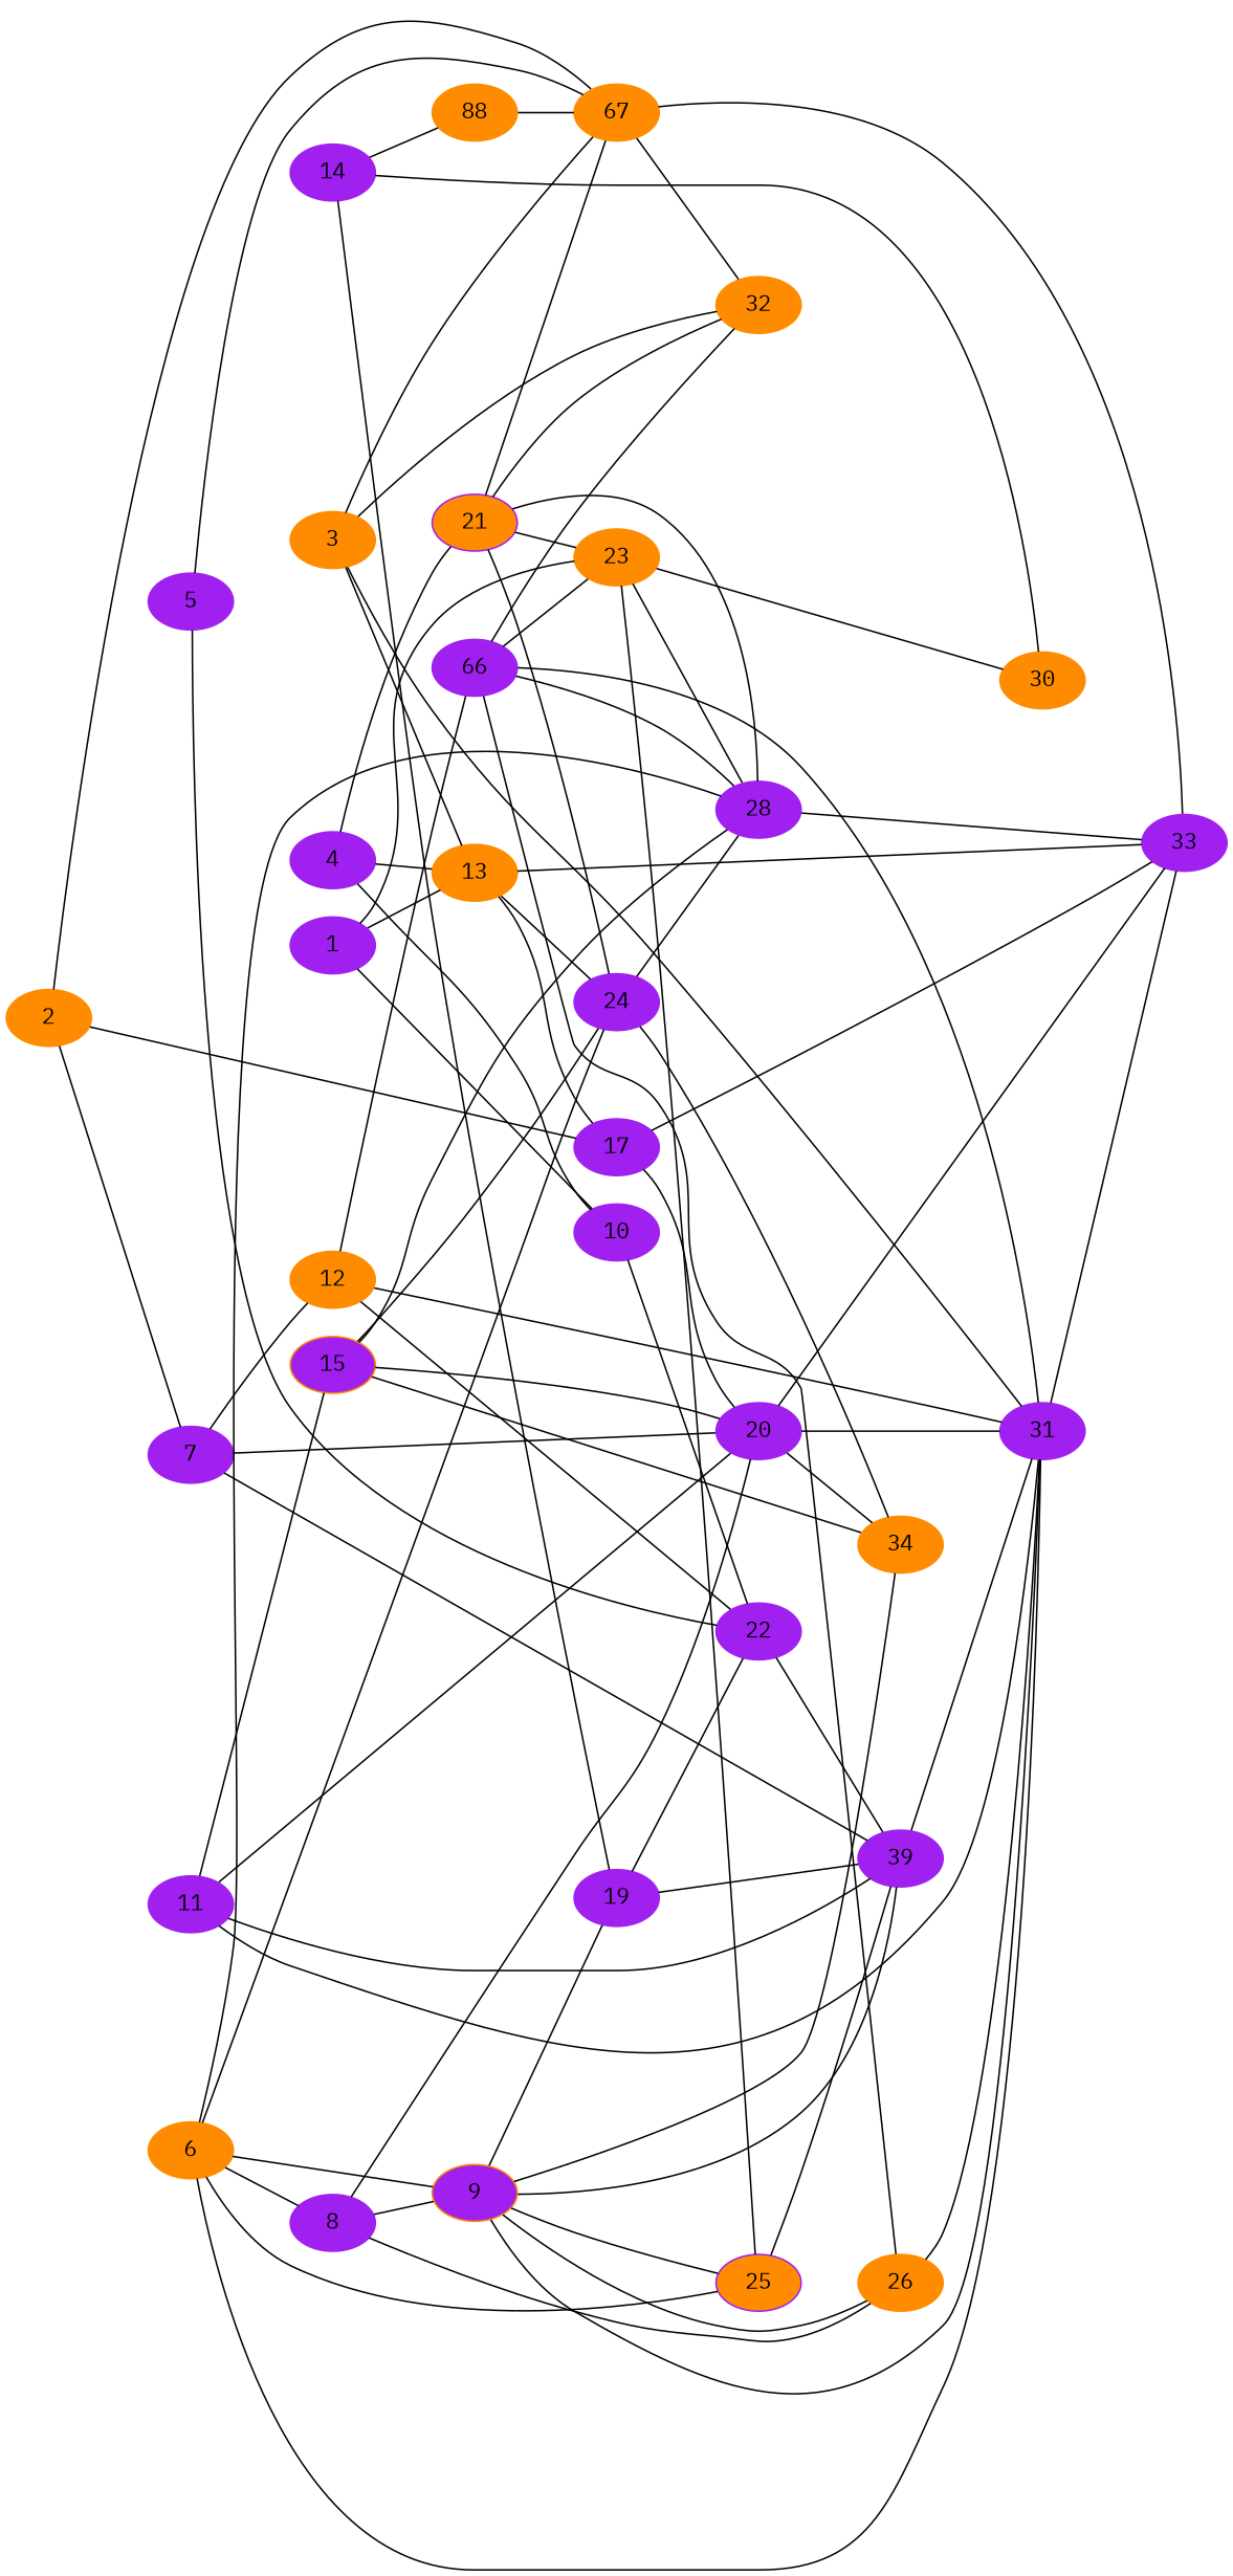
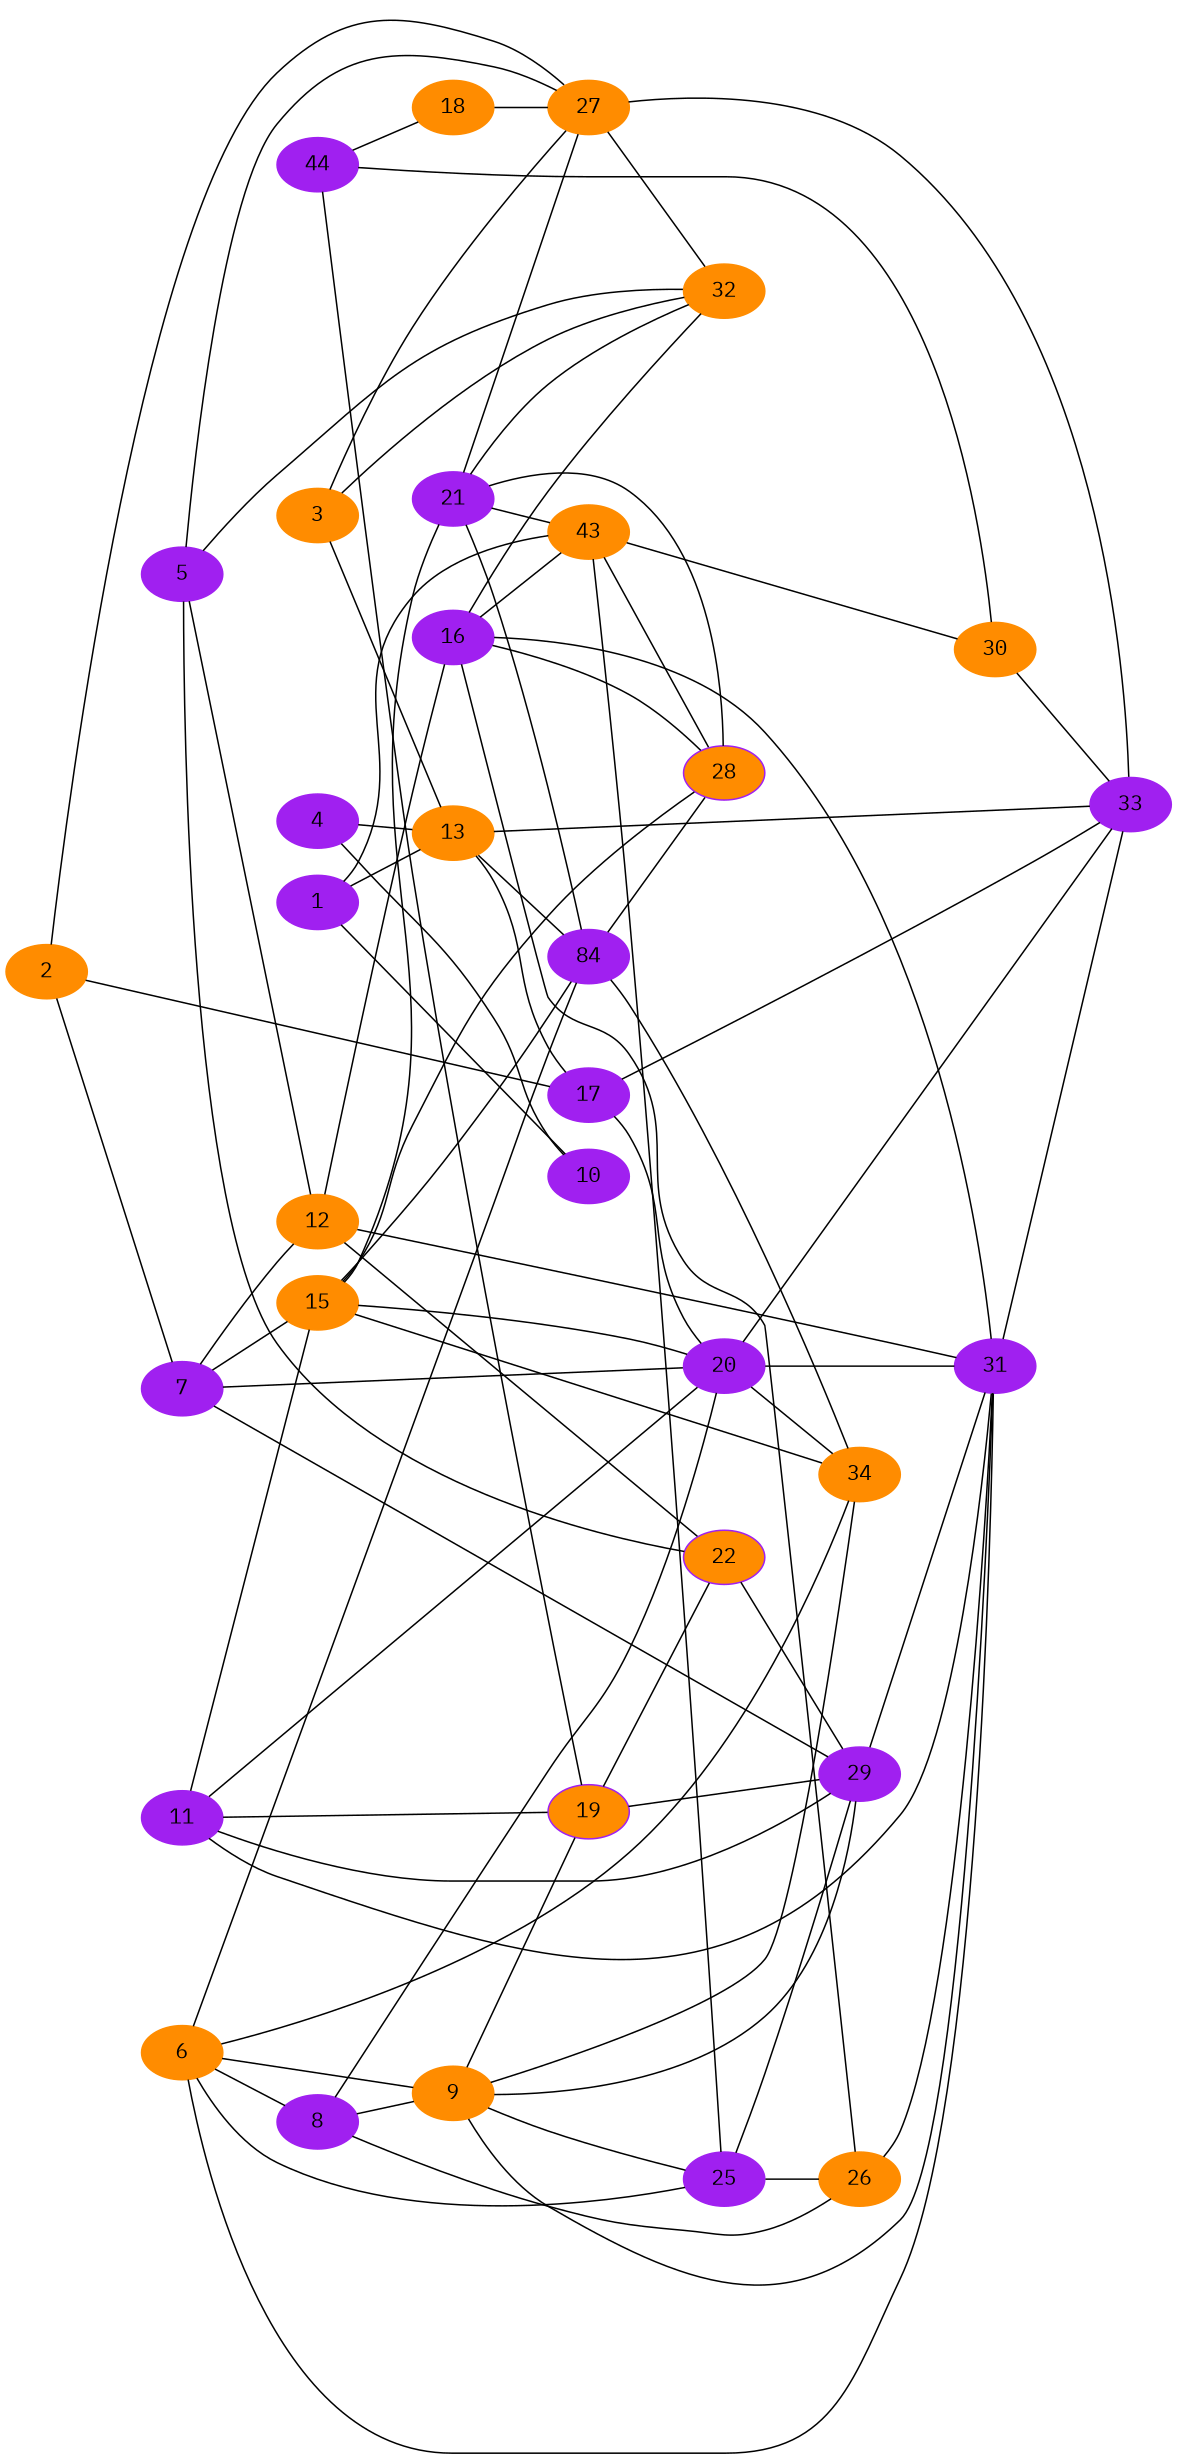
  graph {
    fontname="IBM Plex Mono"
    rankdir=LR
    node [color=purple fontname="IBM Plex Mono" style=filled]
    edge [fontname="IBM Plex Mono" weight=1.0]
    1
    10
    13 [color=darkorange]
-   23 [color=darkorange]
-   22
+   23 [color=darkorange label=43]
+   22 [fillcolor=darkorange]
    17
-   24
+   24 [label=84]
    33
-   25 [fillcolor=darkorange]
-   28
+   25
+   28 [fillcolor=darkorange]
    30 [color=darkorange]
    2 [color=darkorange]
    7
-   27 [color=darkorange label=67]
+   27 [color=darkorange]
    12 [color=darkorange]
-   15 [color=darkorange fillcolor=purple]
+   15 [color=darkorange]
    20
-   29 [label=39]
+   29
    32 [color=darkorange]
    3 [color=darkorange]
    31
    4
    5
-   16 [label=66]
+   16
    6 [color=darkorange]
    8
-   9 [color=darkorange fillcolor=purple]
+   9 [color=darkorange]
    26 [color=darkorange]
-   19
+   19 [fillcolor=darkorange]
    34 [color=darkorange]
-   21 [fillcolor=darkorange]
+   21
    11
-   14
-   18 [color=darkorange label=88]
+   14 [label=44]
+   18 [color=darkorange]
    1 -- 10
    1 -- 13
    1 -- 23
-   10 -- 22 [weight=2.0]
    13 -- 17 [weight=2.0]
    13 -- 24
    13 -- 33
    23 -- 25
    23 -- 28
    23 -- 30
    22 -- 29
    17 -- 33
    17 -- 20
    24 -- 28
    24 -- 34
    25 -- 29
-   28 -- 33 [weight=2.0]
+   30 -- 33 [weight=2.0]
    2 -- 17
    2 -- 7
    2 -- 27
    7 -- 12
+   7 -- 15
    7 -- 20
    7 -- 29 [weight=2.0]
    27 -- 33
    27 -- 32
    12 -- 22
    12 -- 31
    12 -- 16
    15 -- 24 [weight=2.0]
    15 -- 28
    15 -- 20 [weight=2.0]
    15 -- 34
-   4 -- 21 [weight=2.0]
+   15 -- 21 [weight=2.0]
    20 -- 33 [weight=2.0]
    20 -- 31 [weight=2.0]
    20 -- 34
    29 -- 31
    3 -- 13
    3 -- 27
    3 -- 32
-   3 -- 31
    31 -- 33
    4 -- 10
    4 -- 13
    5 -- 22
    5 -- 27
+   5 -- 12
+   5 -- 32
    16 -- 23
    16 -- 28
    16 -- 32
    16 -- 31
    16 -- 26
    6 -- 24
    6 -- 25
-   6 -- 28
+   6 -- 34
    6 -- 31
    6 -- 8
    6 -- 9
    8 -- 20
    8 -- 9
    8 -- 26
    9 -- 25
    9 -- 29
    9 -- 31
-   9 -- 26
+   25 -- 26
    9 -- 19
    9 -- 34
    26 -- 31
    19 -- 22
    19 -- 29
    21 -- 23
    21 -- 24 [weight=2.0]
    21 -- 28
    21 -- 27
    21 -- 32
    11 -- 15
    11 -- 20
    11 -- 29
    11 -- 31
+   11 -- 19
    14 -- 30
    14 -- 19 [weight=2.0]
    14 -- 18
    18 -- 27 [weight=2.0]
  }
